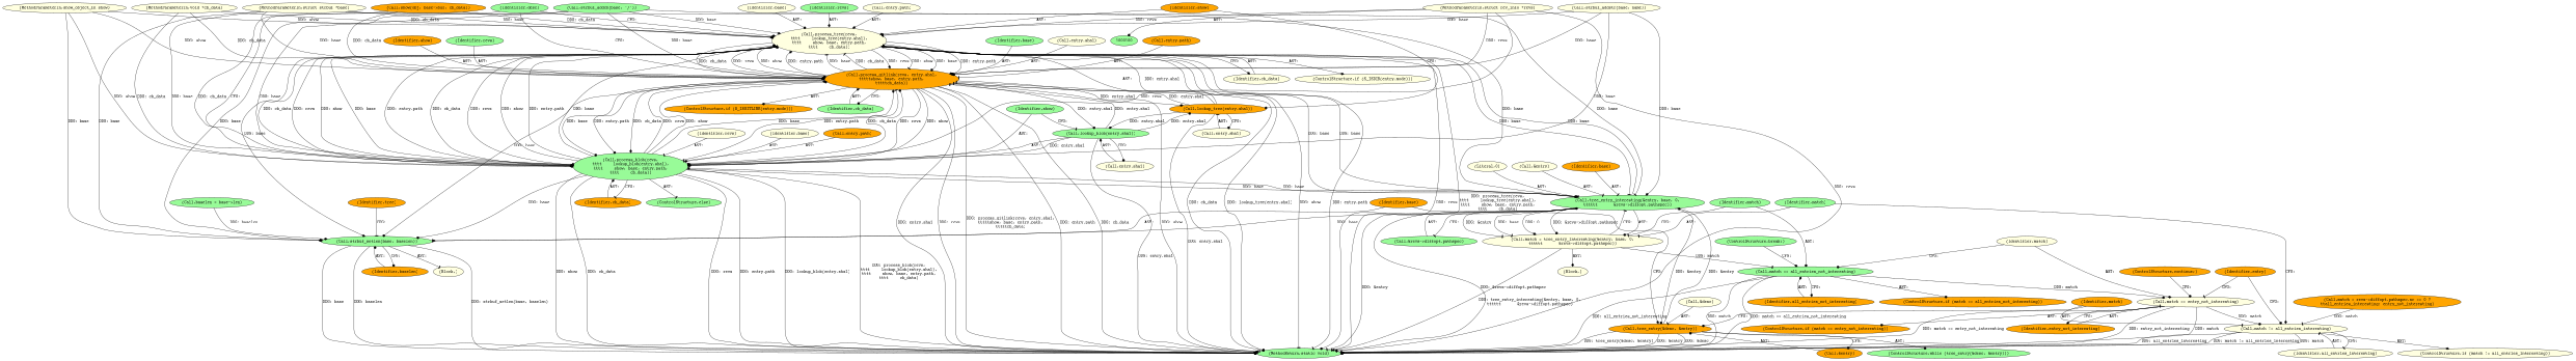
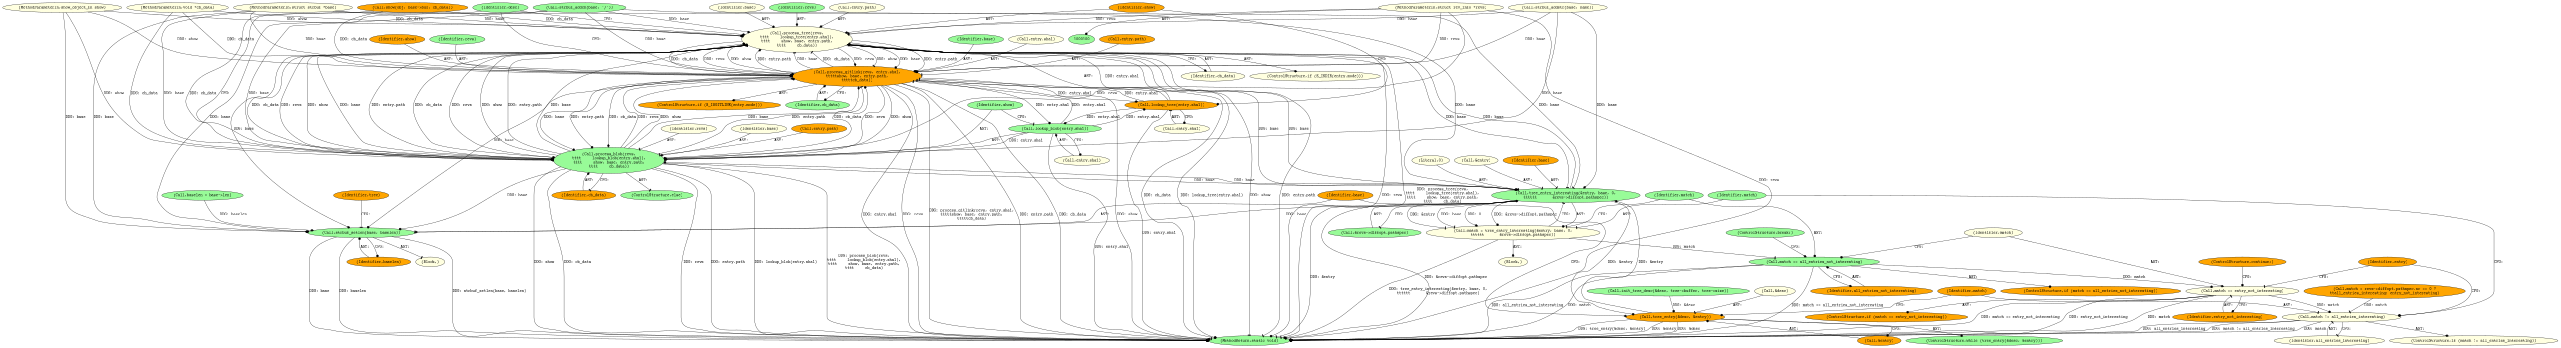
  digraph {
    fontname="Courier Prime"
    node [fillcolor=lightyellow fontname="Courier Prime" style=filled]
    edge [arrowhead=dot fontname="Courier Prime"]
    n1 [label="(MethodParameterIn,struct rev_info *revs)"]
    n2 [label="(Call,process_tree(revs,\n\t\t\t\t     lookup_tree(entry.sha1),\n\t\t\t\t     show, base, entry.path,\n\t\t\t\t     cb_data))"]
    n3 [fillcolor=orange label="(Call,process_gitlink(revs, entry.sha1,\n\t\t\t\t\tshow, base, entry.path,\n\t\t\t\t\tcb_data))"]
    n4 [fillcolor=palegreen label="(Call,process_blob(revs,\n\t\t\t\t     lookup_blob(entry.sha1),\n\t\t\t\t     show, base, entry.path,\n\t\t\t\t     cb_data))"]
    n5 [fillcolor=palegreen label="(MethodReturn,static void)"]
    1000100 [fillcolor=palegreen]
    n7 [fillcolor=palegreen label="(Call,tree_entry_interesting(&entry, base, 0,\n\t\t\t\t\t\t       &revs->diffopt.pathspec))"]
    n8 [fillcolor=palegreen label="(Call,strbuf_setlen(base, baselen))"]
    n9 [label="(Identifier,cb_data)"]
    n10 [label="(ControlStructure,if (S_ISDIR(entry.mode)))"]
    n11 [fillcolor=orange label="(Call,lookup_tree(entry.sha1))"]
    n12 [fillcolor=palegreen label="(Call,lookup_blob(entry.sha1))"]
    n13 [fillcolor=orange label="(ControlStructure,if (S_ISGITLINK(entry.mode)))"]
    n14 [fillcolor=palegreen label="(Identifier,cb_data)"]
    n15 [fillcolor=orange label="(Identifier,cb_data)"]
    n16 [fillcolor=palegreen label="(ControlStructure,else)"]
    n17 [fillcolor=orange label="(Call,tree_entry(&desc, &entry))"]
    n18 [label="(Call,match = tree_entry_interesting(&entry, base, 0,\n\t\t\t\t\t\t       &revs->diffopt.pathspec))"]
    n19 [fillcolor=palegreen label="(Call,&revs->diffopt.pathspec)"]
    n20 [fillcolor=orange label="(Identifier,baselen)"]
    n21 [label="(Block,)"]
    n22 [fillcolor=orange label="(Call,&entry)"]
    n23 [fillcolor=palegreen label="(ControlStructure,while (tree_entry(&desc, &entry)))"]
    n24 [fillcolor=palegreen label="(Call,match == all_entries_not_interesting)"]
    n25 [label="(Block,)"]
    n26 [label="(Call,match == entry_not_interesting)"]
    n27 [fillcolor=orange label="(Identifier,all_entries_not_interesting)"]
    n28 [fillcolor=orange label="(ControlStructure,if (match == all_entries_not_interesting))"]
    n29 [label="(Call,match != all_entries_interesting)"]
    n30 [fillcolor=orange label="(Identifier,entry_not_interesting)"]
    n31 [fillcolor=orange label="(ControlStructure,if (match == entry_not_interesting))"]
    n32 [label="(Identifier,all_entries_interesting)"]
    n33 [label="(ControlStructure,if (match != all_entries_interesting))"]
    n34 [label="(Call,entry.sha1)"]
    n35 [label="(Call,entry.sha1)"]
    n36 [label="(MethodParameterIn,void *cb_data)"]
    n37 [fillcolor=palegreen label="(Call,strbuf_addch(base, '/'))"]
    n38 [label="(Identifier,match)"]
    n39 [fillcolor=orange label="(ControlStructure,continue;)"]
    n40 [fillcolor=orange label="(Identifier,base)"]
    n41 [fillcolor=palegreen label="(Identifier,base)"]
    n42 [label="(Call,entry.sha1)"]
    n43 [label="(Identifier,revs)"]
    n44 [label="(Literal,0)"]
+   n45 [fillcolor=palegreen label="(Call,init_tree_desc(&desc, tree->buffer, tree->size))"]
    n46 [fillcolor=palegreen label="(Identifier,match)"]
    n47 [fillcolor=orange label="(Call,entry.path)"]
    n48 [fillcolor=orange label="(Identifier,match)"]
    n49 [label="(Identifier,base)"]
    n50 [fillcolor=orange label="(Call,match = revs->diffopt.pathspec.nr == 0 ?\n\t\tall_entries_interesting: entry_not_interesting)"]
    n51 [fillcolor=orange label="(Call,show(obj, base->buf, cb_data))"]
    n52 [label="(Identifier,base)"]
    n53 [fillcolor=palegreen label="(Call,baselen = base->len)"]
    n54 [label="(Call,&entry)"]
    n55 [label="(MethodParameterIn,show_object_fn show)"]
    n56 [fillcolor=orange label="(Identifier,base)"]
    n57 [fillcolor=orange label="(Call,entry.path)"]
    n58 [fillcolor=palegreen label="(Identifier,match)"]
    n59 [fillcolor=palegreen label="(Identifier,desc)"]
    n60 [fillcolor=orange label="(Identifier,tree)"]
    n61 [label="(MethodParameterIn,struct strbuf *base)"]
    n62 [fillcolor=palegreen label="(Identifier,show)"]
    n63 [fillcolor=orange label="(Identifier,entry)"]
    n64 [label="(Call,strbuf_addstr(base, name))"]
    n65 [fillcolor=palegreen label="(ControlStructure,break;)"]
    n66 [fillcolor=orange label="(Identifier,show)"]
    n67 [fillcolor=palegreen label="(Identifier,revs)"]
    n68 [fillcolor=orange label="(Identifier,show)"]
    n69 [label="(Call,entry.path)"]
    n70 [label="(Call,&desc)"]
    n71 [fillcolor=palegreen label="(Identifier,revs)"]
    n1 -> n2 [arrowhead=tee label="DDG: revs"]
    n1 -> n3 [label="DDG: revs"]
    n1 -> n4 [arrowhead=diamond label="DDG: revs"]
    n1 -> n5 [arrowhead=tee label="DDG: revs"]
    n1 -> 1000100 [label="AST: "]
    n2 -> n3 [arrowhead=diamond label="DDG: revs"]
    n2 -> n3 [arrowhead=tee label="DDG: show"]
    n2 -> n3 [label="DDG: base"]
    n2 -> n3 [label="DDG: entry.path"]
    n2 -> n3 [arrowhead=tee label="DDG: cb_data"]
    n2 -> n4 [arrowhead=tee label="DDG: revs"]
    n2 -> n4 [arrowhead=tee label="DDG: show"]
    n2 -> n4 [arrowhead=tee label="DDG: base"]
    n2 -> n4 [arrowhead=diamond label="DDG: entry.path"]
    n2 -> n4 [arrowhead=diamond label="DDG: cb_data"]
    n2 -> n5 [label="DDG: cb_data"]
    n2 -> n5 [label="DDG: lookup_tree(entry.sha1)"]
    n2 -> n5 [arrowhead=tee label="DDG: show"]
    n2 -> n5 [arrowhead=tee label="DDG: entry.path"]
    n2 -> n5 [label="DDG: revs"]
    n2 -> n5 [arrowhead=tee label="DDG: process_tree(revs,\n\t\t\t\t     lookup_tree(entry.sha1),\n\t\t\t\t     show, base, entry.path,\n\t\t\t\t     cb_data)"]
    n2 -> n7 [arrowhead=tee label="DDG: base"]
    n2 -> n8 [arrowhead=diamond label="DDG: base"]
    n2 -> n9 [arrowhead=diamond label="CFG: "]
    n2 -> n10 [arrowhead=diamond label="AST: "]
    n3 -> n2 [arrowhead=diamond label="DDG: revs"]
    n3 -> n2 [label="DDG: show"]
    n3 -> n2 [arrowhead=diamond label="DDG: entry.path"]
    n3 -> n2 [arrowhead=tee label="DDG: base"]
    n3 -> n2 [arrowhead=tee label="DDG: cb_data"]
    n3 -> n4 [arrowhead=diamond label="DDG: revs"]
    n3 -> n4 [arrowhead=tee label="DDG: show"]
    n3 -> n4 [label="DDG: base"]
    n3 -> n4 [label="DDG: entry.path"]
    n3 -> n4 [arrowhead=diamond label="DDG: cb_data"]
    n3 -> n5 [arrowhead=tee label="DDG: entry.sha1"]
    n3 -> n5 [label="DDG: revs"]
    n3 -> n5 [arrowhead=tee label="DDG: process_gitlink(revs, entry.sha1,\n\t\t\t\t\tshow, base, entry.path,\n\t\t\t\t\tcb_data)"]
    n3 -> n5 [label="DDG: entry.path"]
    n3 -> n5 [label="DDG: cb_data"]
    n3 -> n5 [label="DDG: show"]
    n3 -> n7 [arrowhead=diamond label="DDG: base"]
    n3 -> n8 [label="DDG: base"]
    n3 -> n11 [arrowhead=diamond label="DDG: entry.sha1"]
    n3 -> n12 [label="DDG: entry.sha1"]
    n3 -> n13 [arrowhead=diamond label="AST: "]
    n3 -> n14 [label="CFG: "]
    n4 -> n2 [arrowhead=tee label="DDG: revs"]
    n4 -> n2 [arrowhead=diamond label="DDG: show"]
    n4 -> n2 [arrowhead=tee label="DDG: entry.path"]
    n4 -> n2 [label="DDG: base"]
    n4 -> n2 [arrowhead=tee label="DDG: cb_data"]
    n4 -> n3 [arrowhead=diamond label="DDG: revs"]
    n4 -> n3 [label="DDG: show"]
    n4 -> n3 [arrowhead=diamond label="DDG: base"]
    n4 -> n3 [arrowhead=tee label="DDG: entry.path"]
    n4 -> n3 [label="DDG: cb_data"]
    n4 -> n5 [arrowhead=diamond label="DDG: show"]
    n4 -> n5 [label="DDG: cb_data"]
    n4 -> n5 [arrowhead=diamond label="DDG: revs"]
    n4 -> n5 [label="DDG: entry.path"]
    n4 -> n5 [arrowhead=diamond label="DDG: lookup_blob(entry.sha1)"]
    n4 -> n5 [label="DDG: process_blob(revs,\n\t\t\t\t     lookup_blob(entry.sha1),\n\t\t\t\t     show, base, entry.path,\n\t\t\t\t     cb_data)"]
    n4 -> n7 [arrowhead=tee label="DDG: base"]
    n4 -> n8 [label="DDG: base"]
    n4 -> n15 [arrowhead=tee label="CFG: "]
    n4 -> n16 [arrowhead=tee label="AST: "]
    n7 -> n2 [arrowhead=diamond label="DDG: base"]
    n7 -> n3 [arrowhead=tee label="DDG: base"]
    n7 -> n4 [label="DDG: base"]
    n7 -> n5 [label="DDG: &revs->diffopt.pathspec"]
    n7 -> n5 [arrowhead=tee label="DDG: &entry"]
    n7 -> n8 [arrowhead=tee label="DDG: base"]
    n7 -> n17 [label="DDG: &entry"]
    n7 -> n18 [label="AST: "]
    n7 -> n18 [arrowhead=tee label="DDG: &entry"]
    n7 -> n18 [arrowhead=tee label="DDG: base"]
    n7 -> n18 [arrowhead=diamond label="DDG: 0"]
    n7 -> n18 [label="DDG: &revs->diffopt.pathspec"]
    n7 -> n19 [arrowhead=tee label="CFG: "]
    n8 -> n5 [label="DDG: strbuf_setlen(base, baselen)"]
    n8 -> n5 [arrowhead=diamond label="DDG: base"]
    n8 -> n5 [label="DDG: baselen"]
    n8 -> n20 [label="CFG: "]
    n8 -> n21 [arrowhead=tee label="AST: "]
    n9 -> n2 [arrowhead=diamond label="AST: "]
    n11 -> n2 [arrowhead=tee label="AST: "]
    n11 -> n2 [label="DDG: entry.sha1"]
    n11 -> n3 [arrowhead=tee label="DDG: entry.sha1"]
    n11 -> n5 [arrowhead=tee label="DDG: entry.sha1"]
    n11 -> n12 [arrowhead=diamond label="DDG: entry.sha1"]
    n11 -> n34 [label="CFG: "]
    n12 -> n3 [arrowhead=tee label="DDG: entry.sha1"]
    n12 -> n4 [label="AST: "]
    n12 -> n4 [label="DDG: entry.sha1"]
    n12 -> n5 [arrowhead=tee label="DDG: entry.sha1"]
    n12 -> n11 [label="DDG: entry.sha1"]
    n12 -> n35 [label="CFG: "]
    n14 -> n3 [arrowhead=diamond label="AST: "]
    n15 -> n4 [arrowhead=diamond label="AST: "]
    n17 -> n5 [arrowhead=diamond label="DDG: tree_entry(&desc, &entry)"]
    n17 -> n5 [arrowhead=diamond label="DDG: &entry"]
    n17 -> n5 [arrowhead=tee label="DDG: &desc"]
    n17 -> n7 [arrowhead=diamond label="DDG: &entry"]
    n17 -> n22 [label="CFG: "]
    n17 -> n23 [label="AST: "]
    n18 -> n5 [arrowhead=diamond label="DDG: tree_entry_interesting(&entry, base, 0,\n\t\t\t\t\t\t       &revs->diffopt.pathspec)"]
    n18 -> n7 [arrowhead=tee label="CFG: "]
    n18 -> n24 [arrowhead=tee label="DDG: match"]
    n18 -> n25 [arrowhead=diamond label="AST: "]
    n19 -> n7 [label="AST: "]
    n20 -> n8 [label="AST: "]
    n22 -> n17 [label="AST: "]
    n24 -> n5 [label="DDG: all_entries_not_interesting"]
    n24 -> n5 [arrowhead=tee label="DDG: match"]
    n24 -> n5 [label="DDG: match == all_entries_not_interesting"]
    n24 -> n26 [label="DDG: match"]
    n24 -> n27 [arrowhead=diamond label="CFG: "]
    n24 -> n28 [label="AST: "]
    n26 -> n5 [arrowhead=tee label="DDG: match == entry_not_interesting"]
    n26 -> n5 [arrowhead=diamond label="DDG: entry_not_interesting"]
    n26 -> n5 [label="DDG: match"]
    n26 -> n29 [label="DDG: match"]
    n26 -> n30 [arrowhead=diamond label="CFG: "]
    n26 -> n31 [label="AST: "]
    n27 -> n24 [arrowhead=diamond label="AST: "]
    n29 -> n5 [label="DDG: all_entries_interesting"]
    n29 -> n5 [arrowhead=diamond label="DDG: match != all_entries_interesting"]
    n29 -> n5 [arrowhead=diamond label="DDG: match"]
    n29 -> n32 [arrowhead=tee label="CFG: "]
    n29 -> n33 [arrowhead=diamond label="AST: "]
    n30 -> n26 [arrowhead=tee label="AST: "]
    n32 -> n29 [arrowhead=tee label="AST: "]
    n34 -> n11 [arrowhead=tee label="AST: "]
    n35 -> n12 [arrowhead=diamond label="AST: "]
    n36 -> n2 [arrowhead=diamond label="DDG: cb_data"]
    n36 -> n3 [label="DDG: cb_data"]
    n36 -> n4 [arrowhead=diamond label="DDG: cb_data"]
    n37 -> n2 [arrowhead=diamond label="DDG: base"]
    n37 -> n3 [label="DDG: base"]
    n37 -> n4 [arrowhead=tee label="DDG: base"]
    n37 -> n7 [arrowhead=tee label="DDG: base"]
    n37 -> n8 [arrowhead=diamond label="DDG: base"]
    n38 -> n24 [label="CFG: "]
    n38 -> n26 [arrowhead=diamond label="AST: "]
    n39 -> n26 [label="CFG: "]
    n40 -> n8 [arrowhead=diamond label="AST: "]
    n40 -> n17 [arrowhead=diamond label="CFG: "]
    n41 -> n3 [label="AST: "]
    n42 -> n3 [arrowhead=diamond label="AST: "]
    n43 -> n4 [arrowhead=tee label="AST: "]
    n44 -> n7 [arrowhead=diamond label="AST: "]
+   n45 -> n17 [label="DDG: &desc"]
    n46 -> n18 [arrowhead=tee label="AST: "]
    n46 -> n29 [arrowhead=diamond label="CFG: "]
    n47 -> n3 [arrowhead=tee label="AST: "]
    n48 -> n17 [label="CFG: "]
    n48 -> n29 [arrowhead=tee label="AST: "]
    n49 -> n2 [label="AST: "]
    n50 -> n29 [arrowhead=tee label="DDG: match"]
    n51 -> n2 [arrowhead=tee label="DDG: cb_data"]
    n51 -> n3 [arrowhead=tee label="DDG: cb_data"]
    n51 -> n4 [arrowhead=tee label="DDG: cb_data"]
    n52 -> n4 [arrowhead=diamond label="AST: "]
    n53 -> n8 [arrowhead=diamond label="DDG: baselen"]
    n54 -> n7 [arrowhead=tee label="AST: "]
    n55 -> n2 [arrowhead=diamond label="DDG: show"]
    n55 -> n3 [arrowhead=diamond label="DDG: show"]
    n55 -> n4 [arrowhead=diamond label="DDG: show"]
    n55 -> n8 [arrowhead=diamond label="DDG: base"]
    n56 -> n7 [arrowhead=tee label="AST: "]
    n57 -> n4 [arrowhead=tee label="AST: "]
    n58 -> n18 [arrowhead=tee label="CFG: "]
    n58 -> n24 [label="AST: "]
    n59 -> n2 [arrowhead=diamond label="CFG: "]
    n59 -> n3 [label="CFG: "]
    n59 -> n4 [arrowhead=diamond label="CFG: "]
    n60 -> n8 [arrowhead=tee label="CFG: "]
    n61 -> n2 [label="DDG: base"]
    n61 -> n3 [arrowhead=diamond label="DDG: base"]
    n61 -> n4 [arrowhead=tee label="DDG: base"]
    n61 -> n7 [label="DDG: base"]
    n61 -> n8 [label="DDG: base"]
    n62 -> n4 [arrowhead=tee label="AST: "]
    n62 -> n12 [arrowhead=tee label="CFG: "]
    n63 -> n26 [arrowhead=tee label="CFG: "]
    n63 -> n29 [label="CFG: "]
    n64 -> n2 [label="DDG: base"]
    n64 -> n3 [label="DDG: base"]
    n64 -> n4 [arrowhead=tee label="DDG: base"]
    n64 -> n7 [arrowhead=diamond label="DDG: base"]
    n65 -> n24 [arrowhead=diamond label="CFG: "]
    n66 -> n2 [arrowhead=diamond label="AST: "]
    n66 -> n11 [label="CFG: "]
    n67 -> n2 [arrowhead=diamond label="AST: "]
    n68 -> n3 [arrowhead=tee label="AST: "]
    n69 -> n2 [arrowhead=diamond label="AST: "]
    n70 -> n17 [arrowhead=tee label="AST: "]
    n71 -> n3 [arrowhead=diamond label="AST: "]
  }
